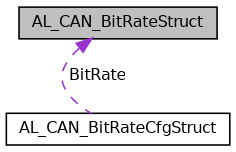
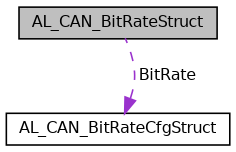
  digraph {
    node [color=black fontname=Helvetica fontsize=10 shape=record style=filled]
    n1 [fillcolor=grey75 fontcolor=black height=0.2 label=AL_CAN_BitRateStruct width=0.4]
    n2 [fillcolor=white height=0.2 label=AL_CAN_BitRateCfgStruct width=0.4]
-   n1 -> n2 [color=darkorchid3 dir=back fontname=Helvetica fontsize=10 label=" BitRate" labelfontname=Helvetica labelfontsize=10 style=dashed]
+   n2 -> n1 [color=darkorchid3 dir=back fontname=Helvetica fontsize=10 label=" BitRate" labelfontname=Helvetica labelfontsize=10 style=dashed]
  }
